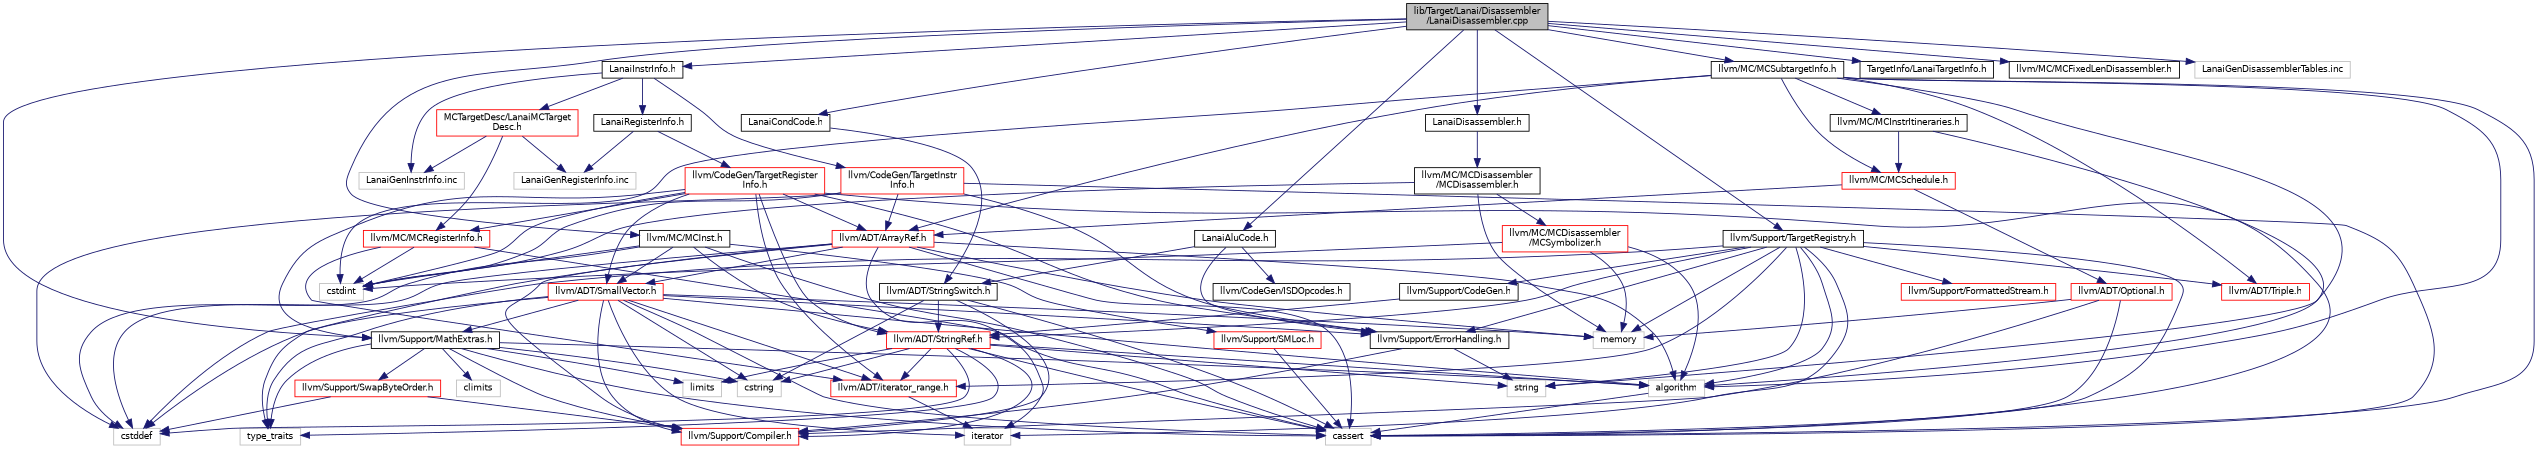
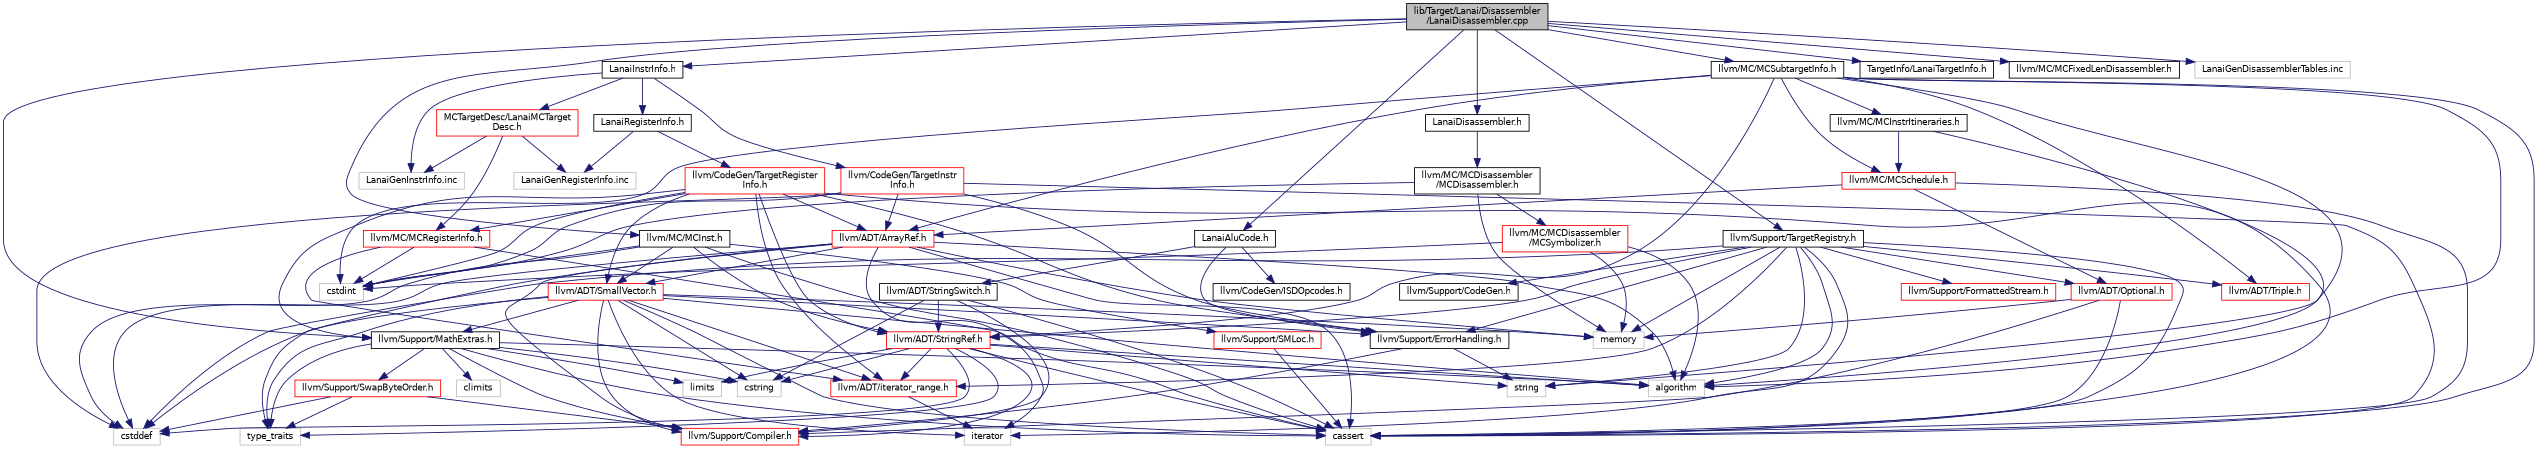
  digraph {
    node [color=black fontname=Helvetica fontsize=10 shape=box]
    edge [color=midnightblue fontname=Helvetica fontsize=10 labelfontname=Helvetica labelfontsize=10 style=solid]
    n1 [fillcolor=grey75 fontcolor=black height=0.2 label="lib/Target/Lanai/Disassembler\l/LanaiDisassembler.cpp" style=filled width=0.4]
    n2 [height=0.2 label="LanaiDisassembler.h" width=0.4]
    n3 [height=0.2 label="LanaiAluCode.h" width=0.4]
-   n4 [height=0.2 label="LanaiCondCode.h" width=0.4]
    n5 [height=0.2 label="LanaiInstrInfo.h" width=0.4]
    n6 [height=0.2 label="llvm/Support/MathExtras.h" width=0.4]
    n7 [height=0.2 label="TargetInfo/LanaiTargetInfo.h" width=0.4]
    n8 [height=0.2 label="llvm/MC/MCFixedLenDisassembler.h" width=0.4]
    n9 [height=0.2 label="llvm/MC/MCInst.h" width=0.4]
    n10 [height=0.2 label="llvm/MC/MCSubtargetInfo.h" width=0.4]
    n11 [height=0.2 label="llvm/Support/TargetRegistry.h" width=0.4]
    n12 [color=grey75 height=0.2 label="LanaiGenDisassemblerTables.inc" width=0.4]
    n13 [height=0.2 label="llvm/MC/MCDisassembler\l/MCDisassembler.h" width=0.4]
    n14 [height=0.2 label="llvm/ADT/StringSwitch.h" width=0.4]
    n15 [height=0.2 label="llvm/CodeGen/ISDOpcodes.h" width=0.4]
    n16 [height=0.2 label="llvm/Support/ErrorHandling.h" width=0.4]
    n17 [height=0.2 label="LanaiRegisterInfo.h" width=0.4]
    n18 [color=red height=0.2 label="MCTargetDesc/LanaiMCTarget\lDesc.h" width=0.4]
    n19 [color=grey75 height=0.2 label="LanaiGenInstrInfo.inc" width=0.4]
    n20 [color=red height=0.2 label="llvm/CodeGen/TargetInstr\lInfo.h" width=0.4]
    n21 [color=grey75 height=0.2 label=algorithm width=0.4]
    n22 [color=red height=0.2 label="llvm/Support/Compiler.h" width=0.4]
    n23 [color=grey75 height=0.2 label=cassert width=0.4]
    n24 [color=grey75 height=0.2 label=cstring width=0.4]
    n25 [color=grey75 height=0.2 label=limits width=0.4]
    n26 [color=grey75 height=0.2 label=type_traits width=0.4]
    n27 [color=red height=0.2 label="llvm/Support/SwapByteOrder.h" width=0.4]
    n28 [color=grey75 height=0.2 label=climits width=0.4]
    n29 [color=grey75 height=0.2 label=cstdint width=0.4]
    n30 [color=red height=0.2 label="llvm/ADT/StringRef.h" width=0.4]
    n31 [color=grey75 height=0.2 label=cstddef width=0.4]
    n32 [color=red height=0.2 label="llvm/ADT/SmallVector.h" width=0.4]
    n33 [color=red height=0.2 label="llvm/Support/SMLoc.h" width=0.4]
    n34 [color=grey75 height=0.2 label=string width=0.4]
    n35 [color=red height=0.2 label="llvm/ADT/ArrayRef.h" width=0.4]
    n36 [color=red height=0.2 label="llvm/ADT/Triple.h" width=0.4]
    n37 [height=0.2 label="llvm/MC/MCInstrItineraries.h" width=0.4]
    n38 [color=red height=0.2 label="llvm/MC/MCSchedule.h" width=0.4]
    n39 [color=grey75 height=0.2 label=memory width=0.4]
    n40 [color=red height=0.2 label="llvm/ADT/iterator_range.h" width=0.4]
    n41 [color=grey75 height=0.2 label=iterator width=0.4]
    n42 [color=red height=0.2 label="llvm/ADT/Optional.h" width=0.4]
    n43 [height=0.2 label="llvm/Support/CodeGen.h" width=0.4]
    n44 [color=red height=0.2 label="llvm/Support/FormattedStream.h" width=0.4]
    n45 [color=red height=0.2 label="llvm/MC/MCDisassembler\l/MCSymbolizer.h" width=0.4]
    n46 [color=red height=0.2 label="llvm/CodeGen/TargetRegister\lInfo.h" width=0.4]
    n47 [color=grey75 height=0.2 label="LanaiGenRegisterInfo.inc" width=0.4]
    n48 [color=red height=0.2 label="llvm/MC/MCRegisterInfo.h" width=0.4]
    n1 -> n2
    n1 -> n3
-   n1 -> n4
    n1 -> n5
    n1 -> n6
    n1 -> n7
    n1 -> n8
    n1 -> n9
    n1 -> n10
    n1 -> n11
    n1 -> n12
    n2 -> n13
    n3 -> n14
    n3 -> n15
    n3 -> n16
-   n4 -> n14
    n5 -> n17
    n5 -> n18
    n5 -> n19
    n5 -> n20
    n6 -> n21
    n6 -> n22
    n6 -> n23
    n6 -> n24
    n6 -> n25
    n6 -> n26
    n6 -> n27
    n6 -> n28
    n9 -> n23
    n9 -> n29
    n9 -> n30
    n9 -> n31
    n9 -> n32
    n9 -> n33
    n10 -> n21
    n10 -> n23
    n10 -> n29
-   n43 -> n30
+   n10 -> n30
    n10 -> n34
    n10 -> n35
    n10 -> n36
    n10 -> n37
    n10 -> n38
    n11 -> n16
    n11 -> n21
    n11 -> n23
    n11 -> n30
    n11 -> n31
    n11 -> n34
    n11 -> n36
    n11 -> n39
    n11 -> n40
    n11 -> n41
+   n11 -> n42
    n11 -> n43
    n11 -> n44
    n13 -> n29
    n13 -> n39
    n13 -> n45
    n14 -> n22
    n14 -> n23
    n14 -> n24
    n14 -> n30
    n16 -> n22
    n16 -> n34
    n17 -> n46
    n17 -> n47
    n18 -> n19
    n18 -> n47
    n18 -> n48
    n20 -> n16
    n20 -> n23
    n20 -> n29
    n20 -> n31
    n20 -> n35
    n27 -> n22
+   n27 -> n26
    n27 -> n31
    n30 -> n21
    n30 -> n22
    n30 -> n23
    n30 -> n24
    n30 -> n25
    n30 -> n26
    n30 -> n31
    n30 -> n34
    n30 -> n40
    n32 -> n6
    n32 -> n16
    n32 -> n21
    n32 -> n22
    n32 -> n23
    n32 -> n24
    n32 -> n26
    n32 -> n31
    n32 -> n39
    n32 -> n40
    n32 -> n41
    n33 -> n23
    n35 -> n21
    n35 -> n22
    n35 -> n23
    n35 -> n26
    n35 -> n31
    n35 -> n32
    n35 -> n39
    n35 -> n41
    n37 -> n21
    n37 -> n38
-   n21 -> n23
+   n38 -> n23
    n38 -> n35
    n38 -> n42
    n40 -> n41
    n42 -> n22
    n42 -> n23
    n42 -> n39
    n45 -> n21
    n45 -> n29
    n45 -> n39
    n46 -> n6
    n46 -> n16
    n46 -> n23
    n46 -> n29
    n46 -> n30
    n46 -> n32
    n46 -> n35
    n46 -> n40
    n46 -> n48
    n48 -> n23
    n48 -> n29
    n48 -> n40
  }
